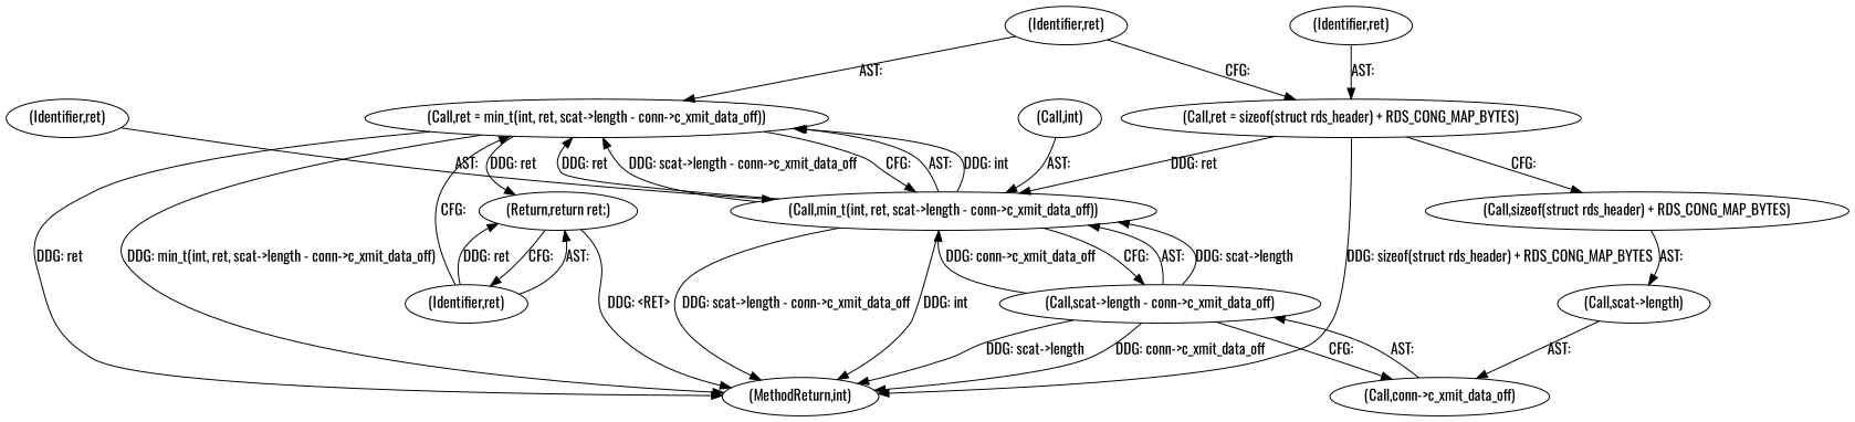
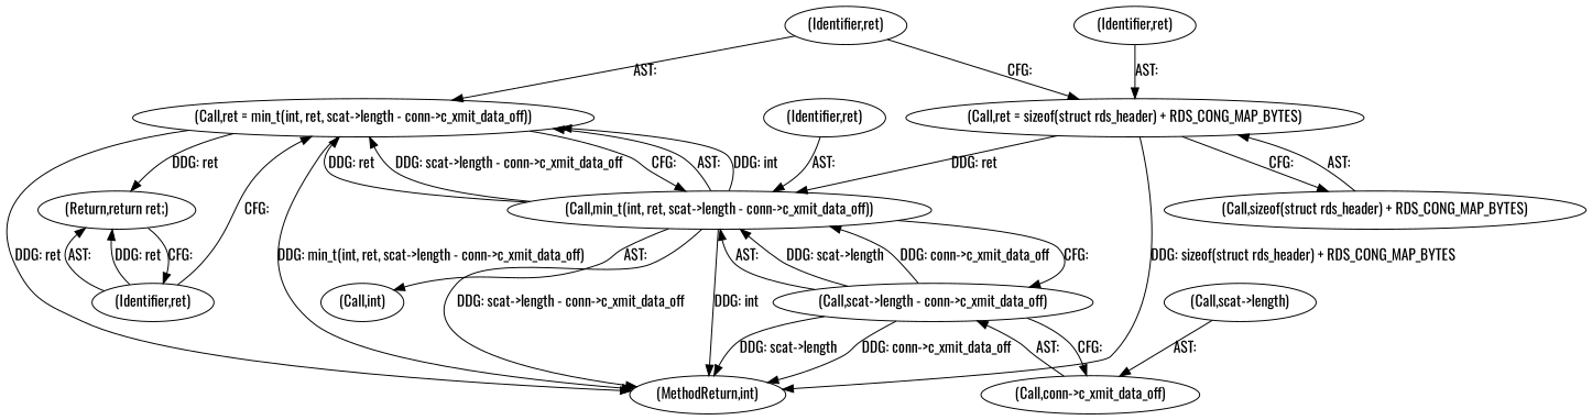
  digraph {
    fontname=Oswald
    node [fontname=Oswald]
    edge [fontname=Oswald]
    n1 [label="(Call,ret = min_t(int, ret, scat->length - conn->c_xmit_data_off))"]
    n2 [label="(Call,min_t(int, ret, scat->length - conn->c_xmit_data_off))"]
    n3 [label="(Return,return ret;)"]
    n4 [label="(MethodReturn,int)"]
    n5 [label="(Call,scat->length - conn->c_xmit_data_off)"]
    n6 [label="(Identifier,ret)"]
    n7 [label="(Call,conn->c_xmit_data_off)"]
    n8 [label="(Call,ret = sizeof(struct rds_header) + RDS_CONG_MAP_BYTES)"]
    n9 [label="(Call,sizeof(struct rds_header) + RDS_CONG_MAP_BYTES)"]
    n10 [label="(Call,int)"]
    n11 [label="(Identifier,ret)"]
    n12 [label="(Call,scat->length)"]
    n13 [label="(Identifier,ret)"]
    n14 [label="(Identifier,ret)"]
    n1 -> n2 [label="CFG: "]
    n1 -> n3 [label="DDG: ret"]
    n1 -> n4 [label="DDG: ret"]
    n1 -> n4 [label="DDG: min_t(int, ret, scat->length - conn->c_xmit_data_off)"]
    n2 -> n1 [label="AST: "]
    n2 -> n1 [label="DDG: int"]
    n2 -> n1 [label="DDG: ret"]
    n2 -> n1 [label="DDG: scat->length - conn->c_xmit_data_off"]
    n2 -> n4 [label="DDG: scat->length - conn->c_xmit_data_off"]
    n2 -> n4 [label="DDG: int"]
    n2 -> n5 [label="CFG: "]
-   n3 -> n4 [label="DDG: <RET>"]
    n3 -> n6 [label="CFG: "]
    n5 -> n2 [label="AST: "]
    n5 -> n2 [label="DDG: scat->length"]
    n5 -> n2 [label="DDG: conn->c_xmit_data_off"]
    n5 -> n4 [label="DDG: conn->c_xmit_data_off"]
    n5 -> n4 [label="DDG: scat->length"]
    n5 -> n7 [label="CFG: "]
    n6 -> n1 [label="CFG: "]
    n6 -> n3 [label="AST: "]
    n6 -> n3 [label="DDG: ret"]
    n7 -> n5 [label="AST: "]
    n8 -> n2 [label="DDG: ret"]
    n8 -> n4 [label="DDG: sizeof(struct rds_header) + RDS_CONG_MAP_BYTES"]
    n8 -> n9 [label="CFG: "]
-   n9 -> n12 [label="AST: "]
-   n10 -> n2 [label="AST: "]
+   n9 -> n8 [label="AST: "]
+   n2 -> n10 [label="AST: "]
    n11 -> n8 [label="AST: "]
    n12 -> n7 [label="AST: "]
    n13 -> n2 [label="AST: "]
    n14 -> n1 [label="AST: "]
    n14 -> n8 [label="CFG: "]
  }
